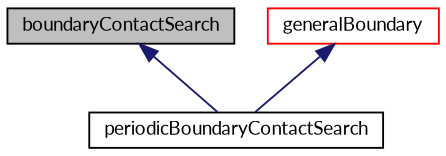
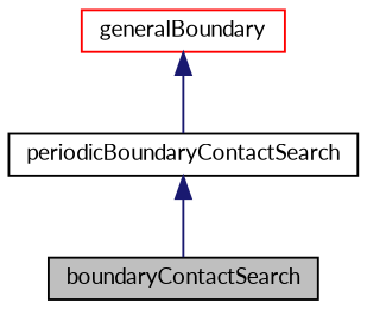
  digraph {
    fontname=Lato
    node [color=black fillcolor=white fontname=Lato fontsize=10 shape=record style=filled]
    edge [color=midnightblue dir=back fontname=Lato fontsize=10 labelfontname=Helvetica labelfontsize=10 style=solid]
    n1 [fillcolor=grey75 fontcolor=black height=0.2 label=boundaryContactSearch width=0.4]
    n2 [height=0.2 label=periodicBoundaryContactSearch width=0.4]
    n3 [color=red height=0.2 label=generalBoundary width=0.4]
-   n1 -> n2
+   n2 -> n1
    n3 -> n2
  }
